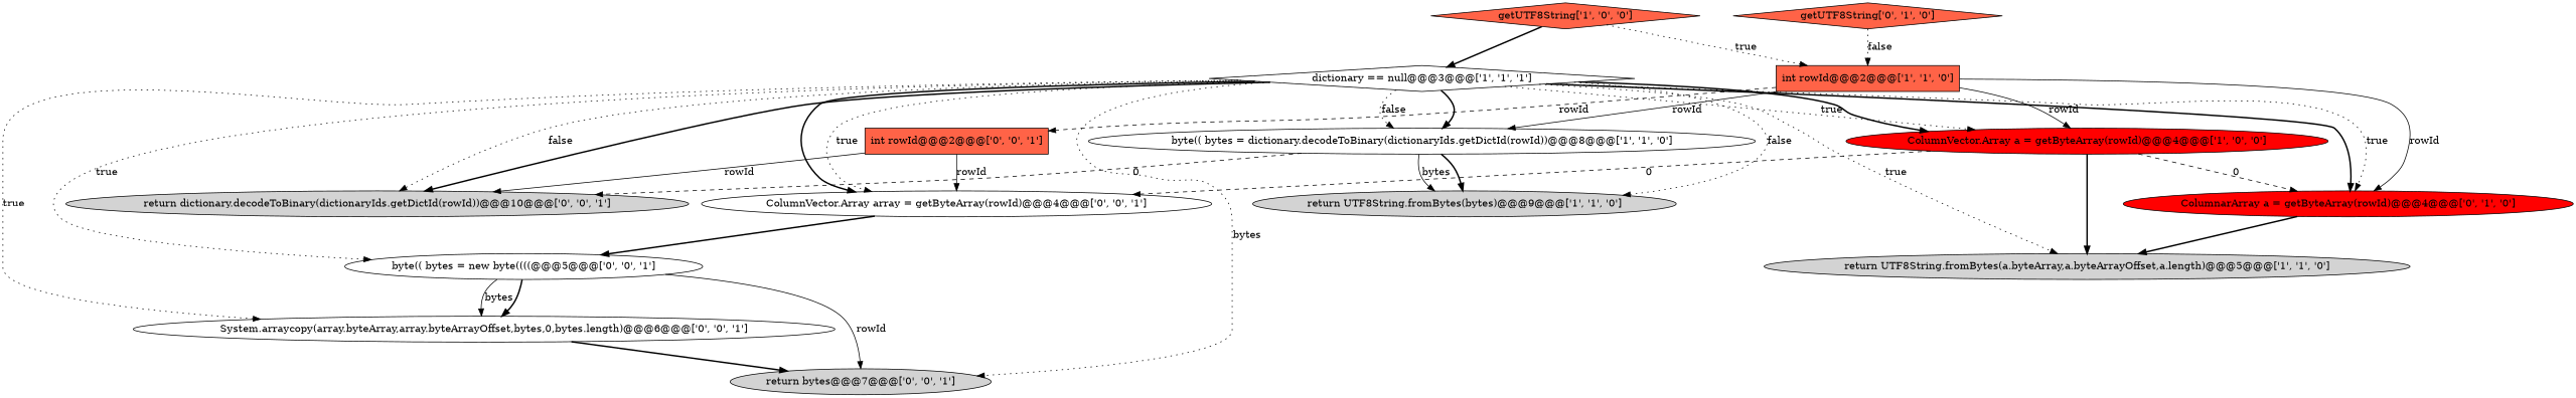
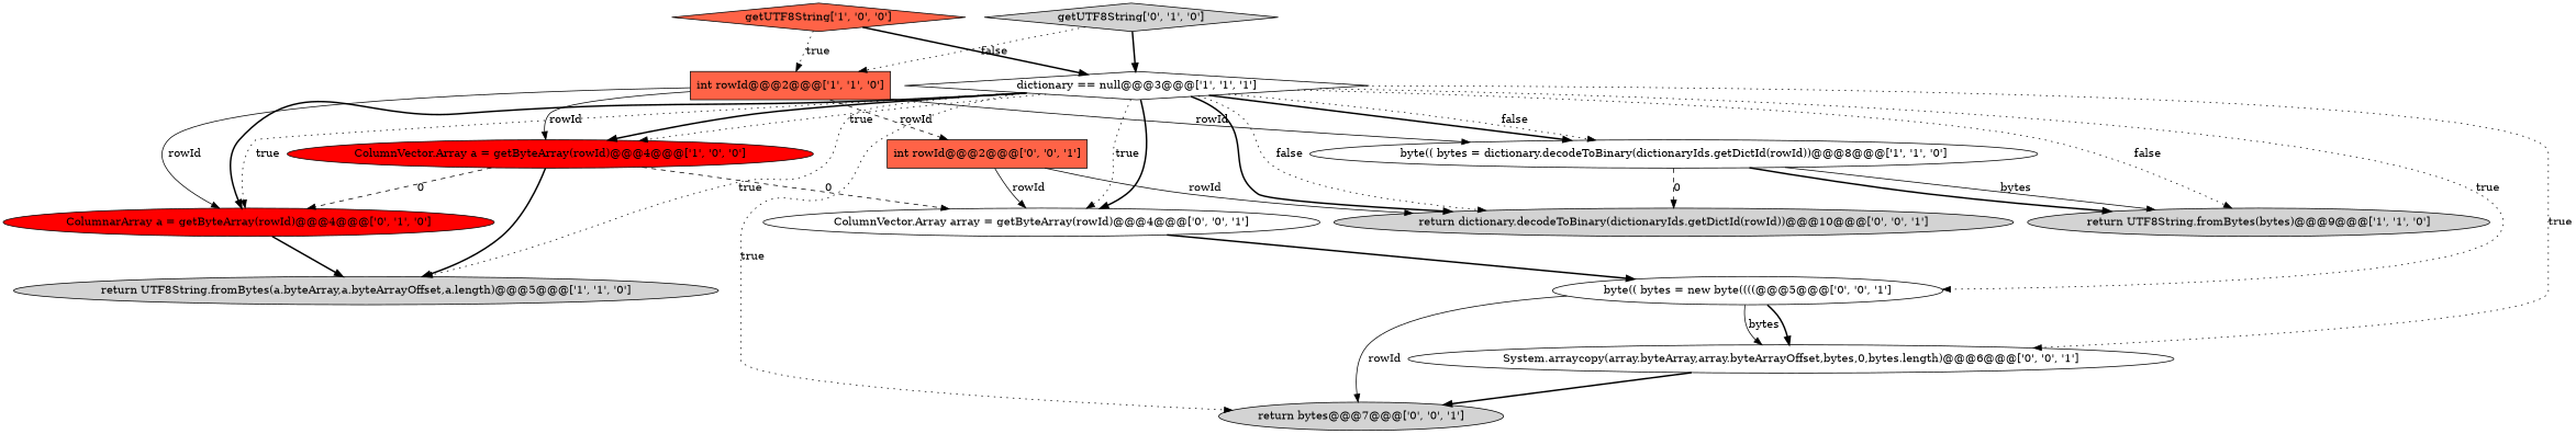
  digraph {
    node [fillcolor=white shape=ellipse style=filled]
    edge [style=bold]
    n1 [fillcolor=tomato label="getUTF8String['1', '0', '0']" shape=diamond]
    n2 [fillcolor=tomato label="int rowId@@@2@@@['1', '1', '0']" shape=box]
    n3 [label="dictionary == null@@@3@@@['1', '1', '1']" shape=diamond]
    n4 [fillcolor=red label="ColumnVector.Array a = getByteArray(rowId)@@@4@@@['1', '0', '0']"]
    n5 [fillcolor=red label="ColumnarArray a = getByteArray(rowId)@@@4@@@['0', '1', '0']"]
    n6 [label="byte(( bytes = dictionary.decodeToBinary(dictionaryIds.getDictId(rowId))@@@8@@@['1', '1', '0']"]
    n7 [fillcolor=tomato label="int rowId@@@2@@@['0', '0', '1']" shape=box]
    n8 [label="byte(( bytes = new byte((((@@@5@@@['0', '0', '1']"]
    n9 [label="System.arraycopy(array.byteArray,array.byteArrayOffset,bytes,0,bytes.length)@@@6@@@['0', '0', '1']"]
    n10 [fillcolor=lightgray label="return bytes@@@7@@@['0', '0', '1']"]
    n11 [label="ColumnVector.Array array = getByteArray(rowId)@@@4@@@['0', '0', '1']"]
    n12 [fillcolor=lightgray label="return UTF8String.fromBytes(a.byteArray,a.byteArrayOffset,a.length)@@@5@@@['1', '1', '0']"]
    n13 [fillcolor=lightgray label="return dictionary.decodeToBinary(dictionaryIds.getDictId(rowId))@@@10@@@['0', '0', '1']"]
    n14 [fillcolor=lightgray label="return UTF8String.fromBytes(bytes)@@@9@@@['1', '1', '0']"]
-   n15 [fillcolor=tomato label="getUTF8String['0', '1', '0']" shape=diamond]
+   n15 [fillcolor=lightgray label="getUTF8String['0', '1', '0']" shape=diamond]
    n1 -> n2 [label=true style=dotted]
    n1 -> n3
    n2 -> n4 [label=rowId style=solid]
    n2 -> n5 [label=rowId style=solid]
    n2 -> n6 [label=rowId style=solid]
    n2 -> n7 [label=rowId style=dashed]
    n3 -> n4 [label=true style=dotted]
    n3 -> n4
    n3 -> n5 [label=true style=dotted]
    n3 -> n5
    n3 -> n6
    n3 -> n6 [label=false style=dotted]
    n3 -> n8 [label=true style=dotted]
    n3 -> n9 [label=true style=dotted]
-   n3 -> n10 [label=bytes style=dotted]
+   n3 -> n10 [label=true style=dotted]
    n3 -> n11
    n3 -> n11 [label=true style=dotted]
    n3 -> n12 [label=true style=dotted]
    n3 -> n13
    n3 -> n13 [label=false style=dotted]
    n3 -> n14 [label=false style=dotted]
    n4 -> n5 [label=0 style=dashed]
    n4 -> n11 [label=0 style=dashed]
    n4 -> n12
    n5 -> n12
    n6 -> n13 [label=0 style=dashed]
    n6 -> n14
    n6 -> n14 [label=bytes style=solid]
    n7 -> n11 [label=rowId style=solid]
    n7 -> n13 [label=rowId style=solid]
    n8 -> n9 [label=bytes style=solid]
    n8 -> n9
    n8 -> n10 [label=rowId style=solid]
    n9 -> n10
    n11 -> n8
    n15 -> n2 [label=false style=dotted]
+   n15 -> n3
  }
